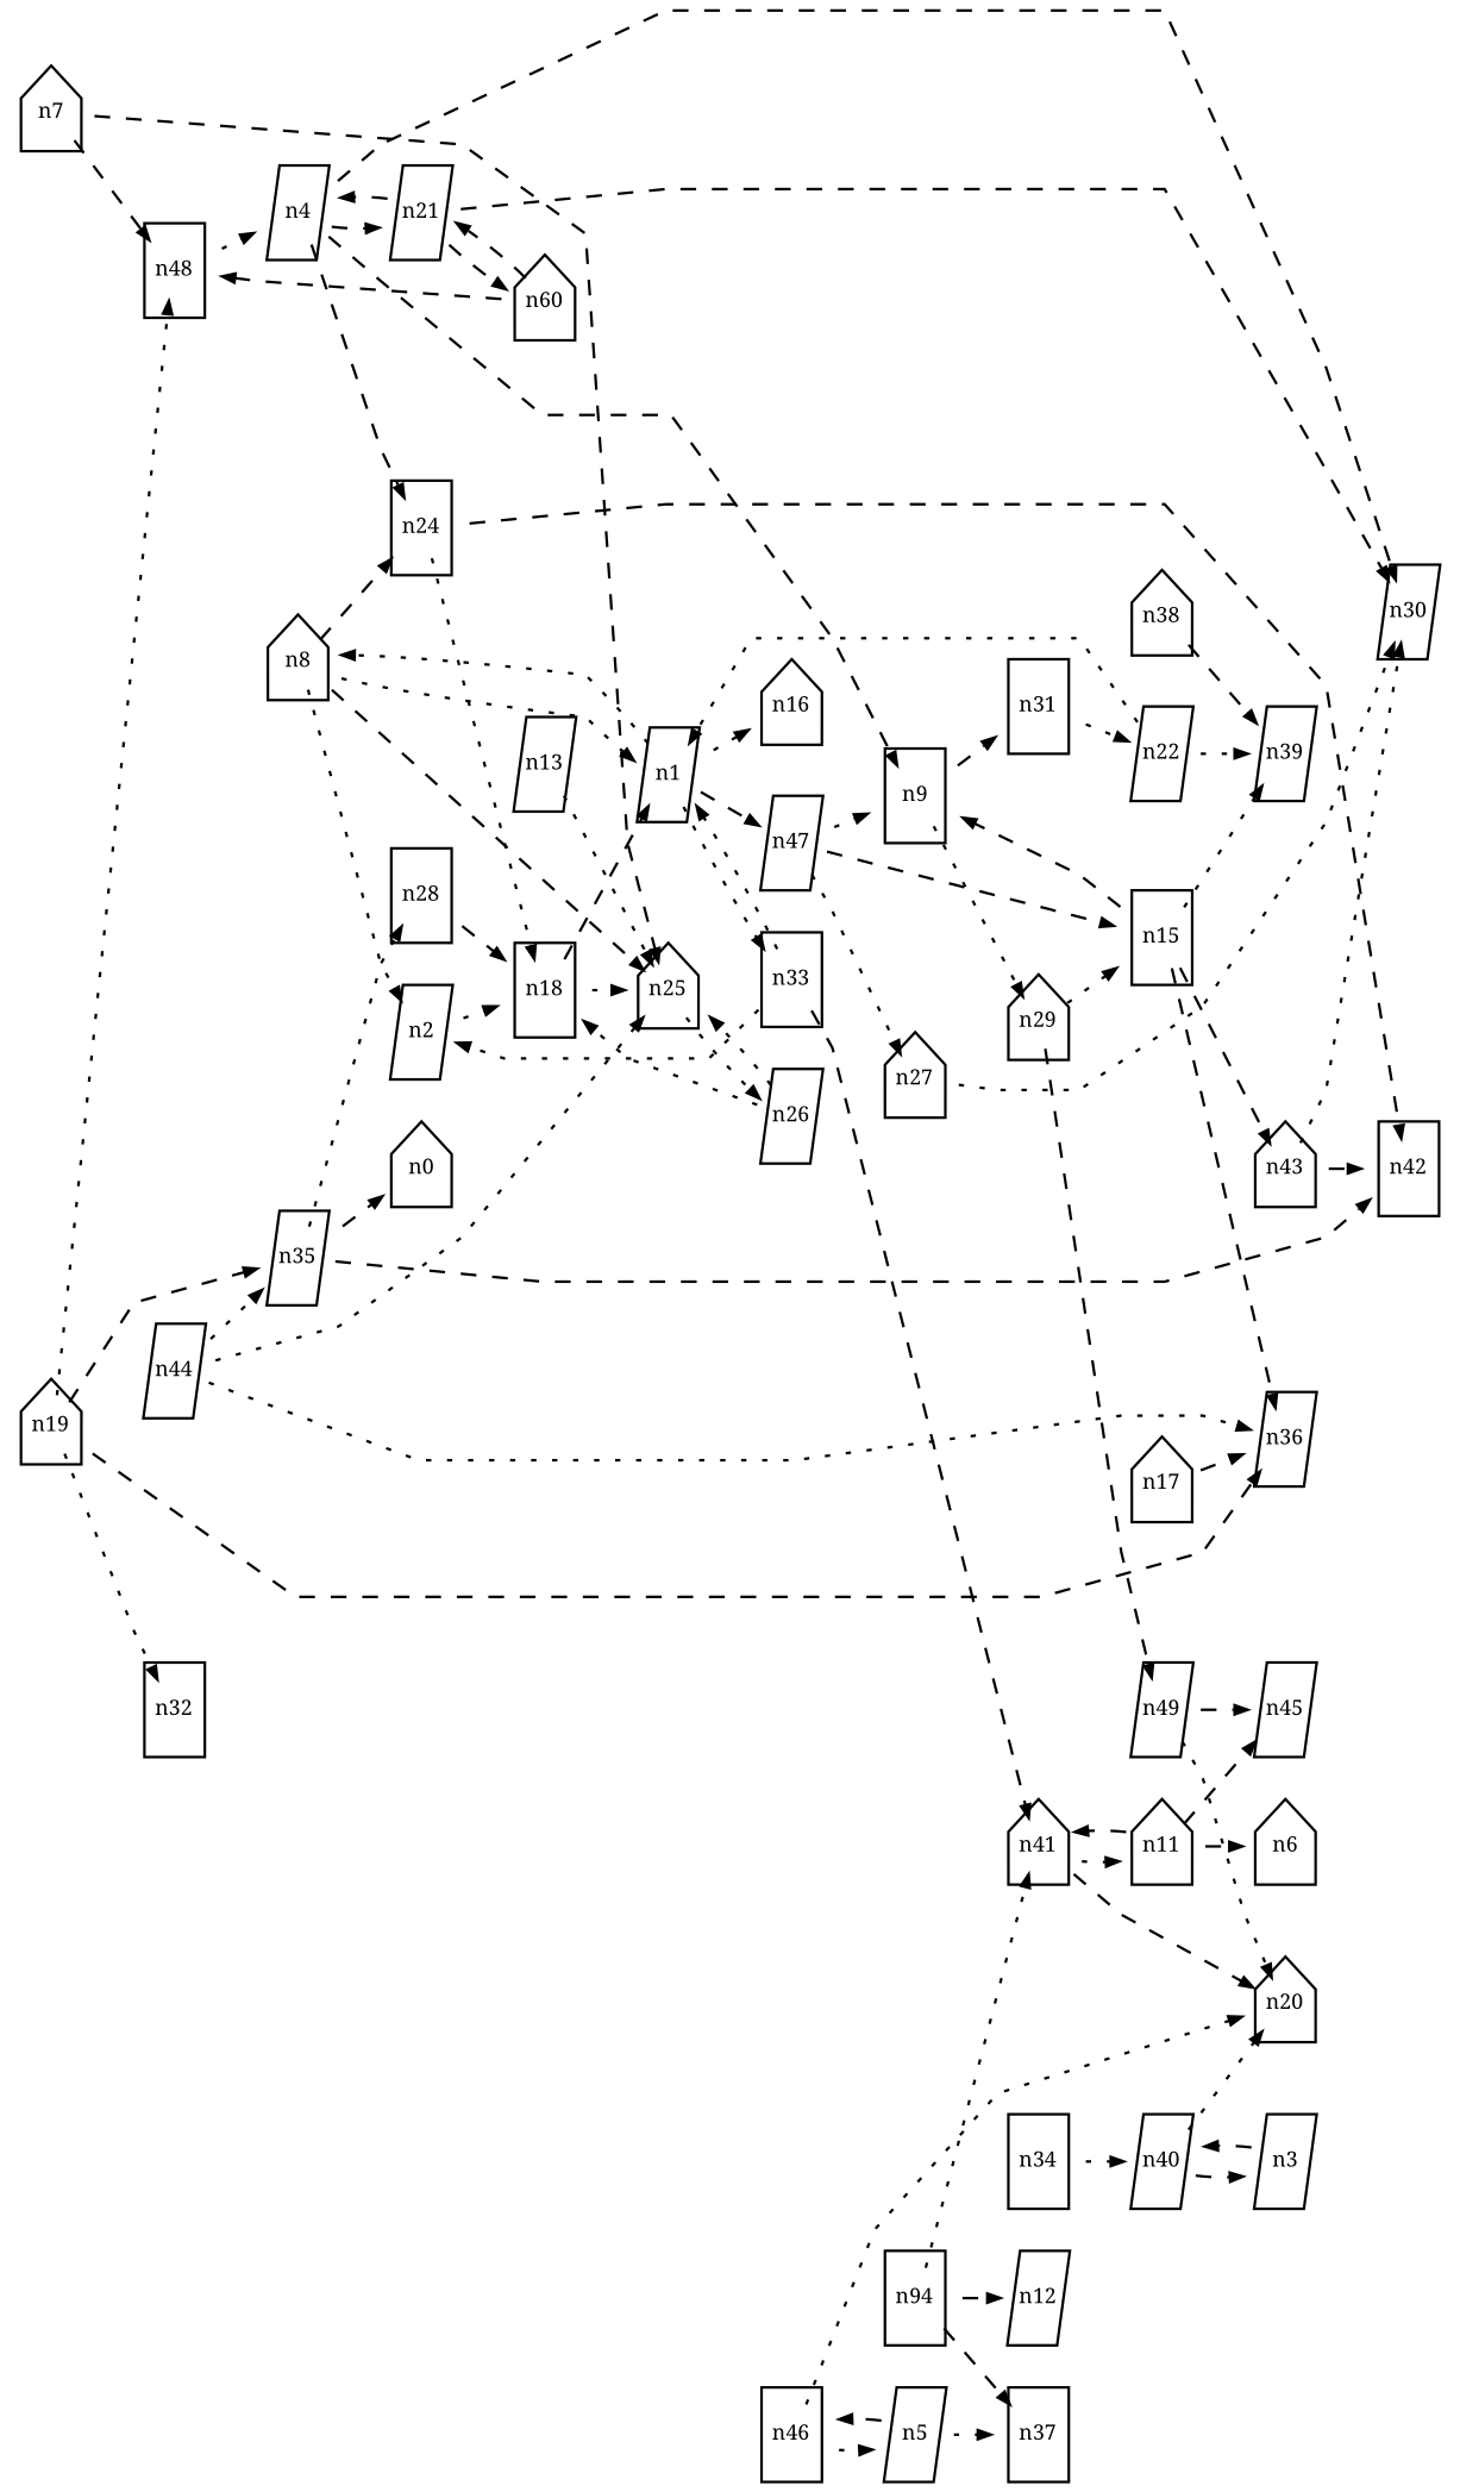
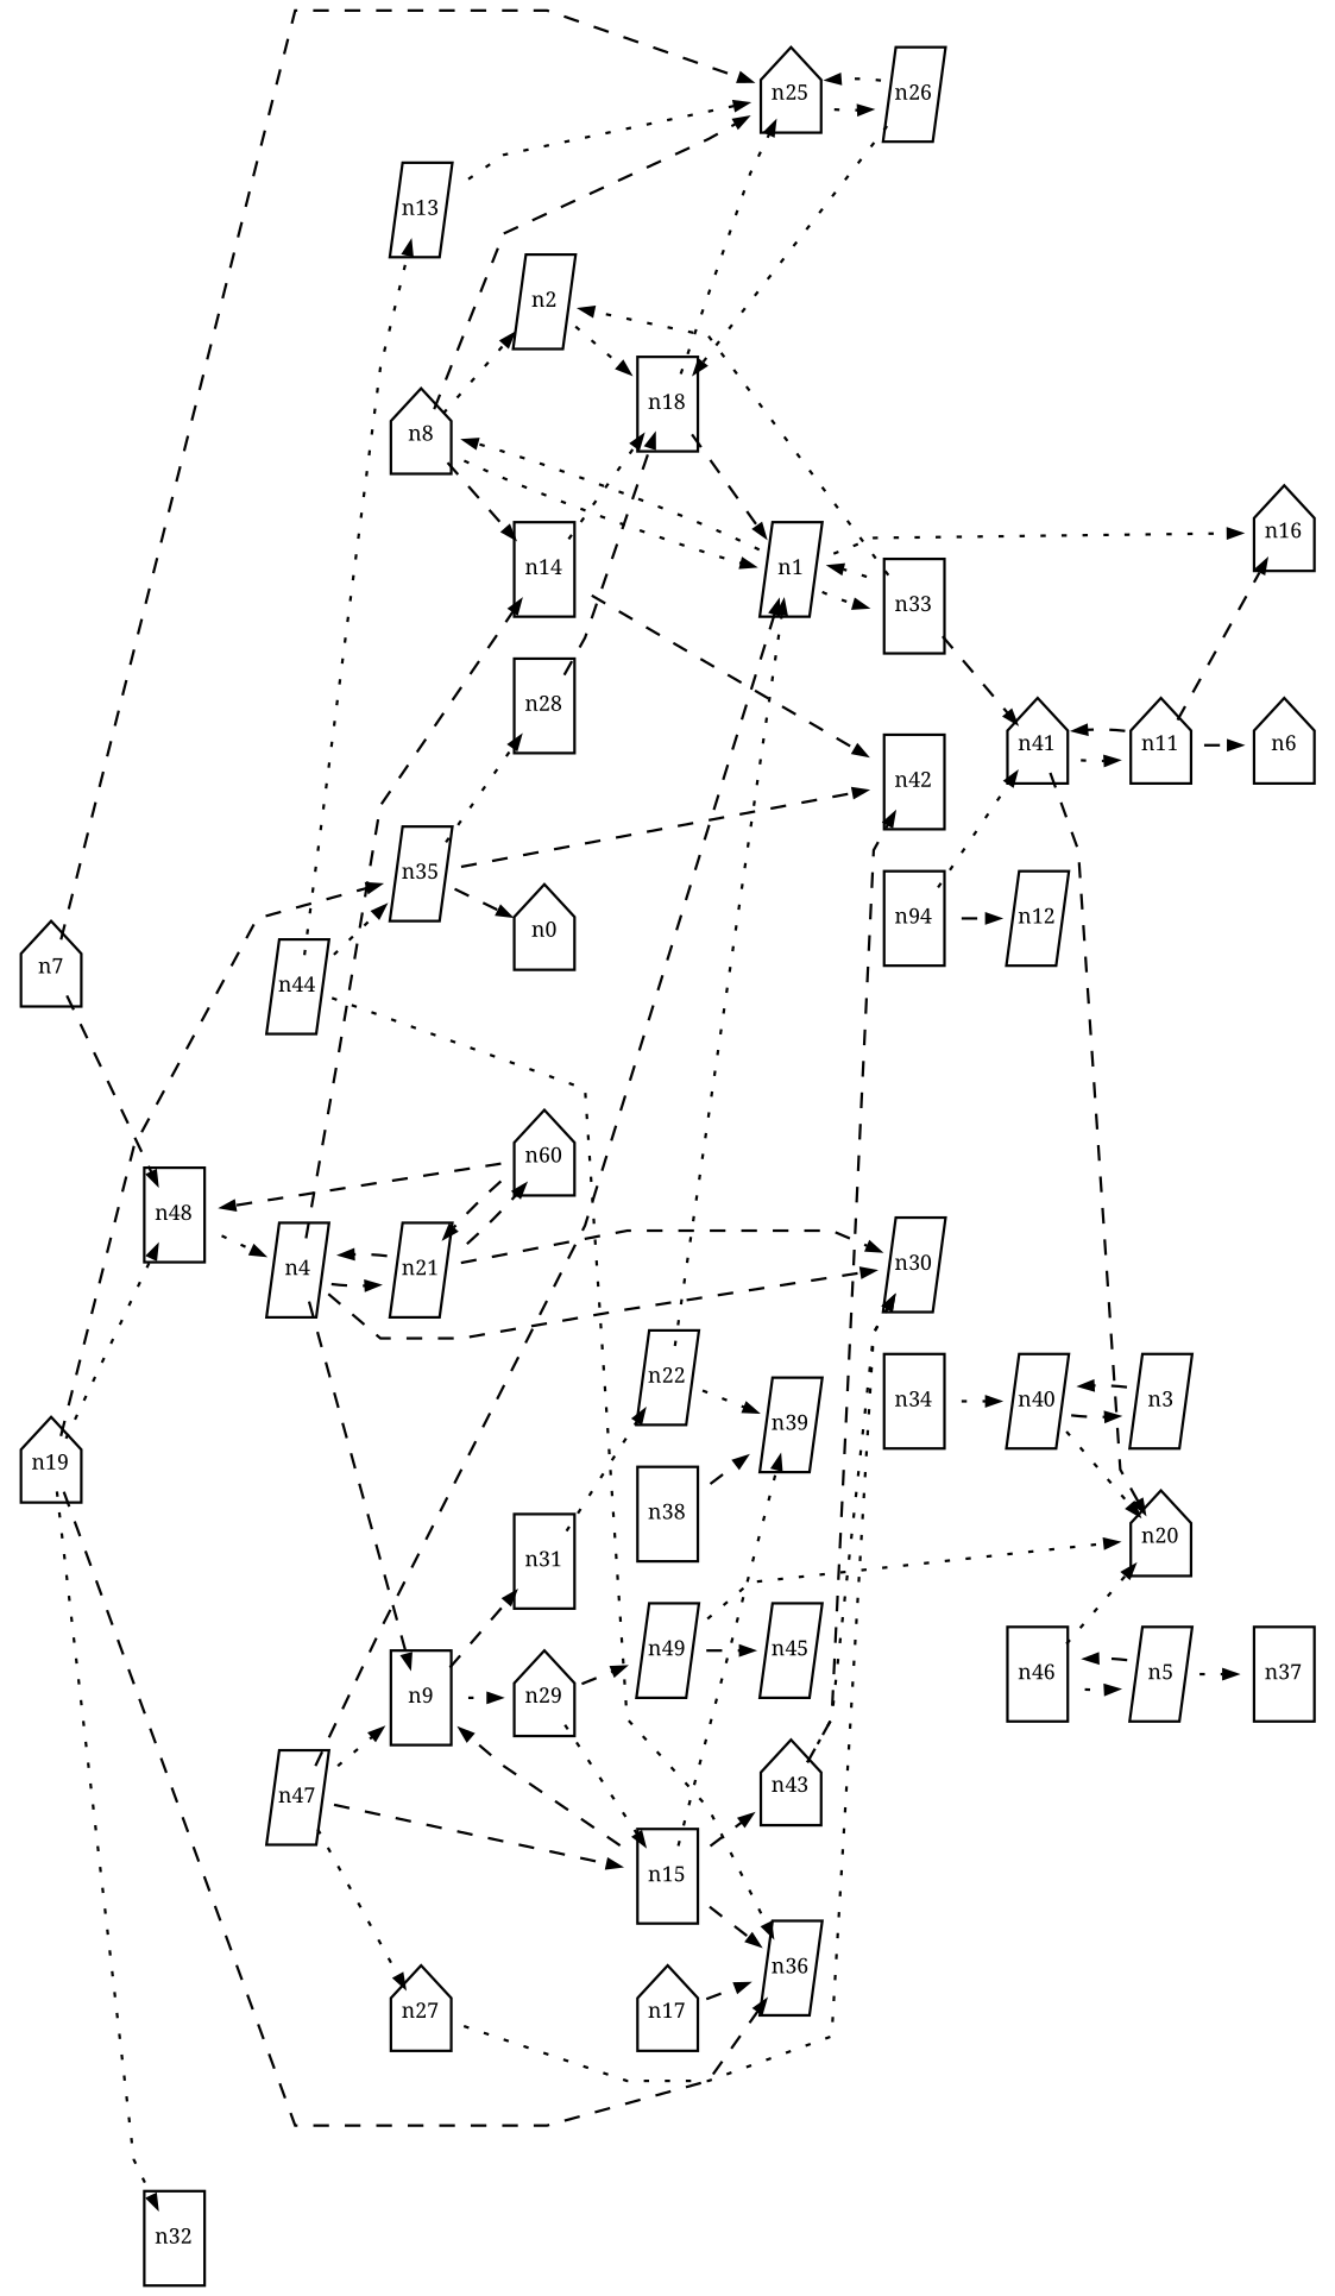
  digraph {
    fontname="Noto Serif"
    fontsize=8
    nodesep=0.22
    nodesize=0.16
    rankdir=LR
    ranksep=0.22
    splines=polyline
    node [fixedsize=shape fontname="Noto Serif" fontsize=8 shape=parallelogram]
    edge [arrowsize=0.5 fontname="Noto Serif" style=dashed]
    n8 [shape=house width=0.32]
    n2 [width=0.32]
-   n14 [shape=box width=0.32 label=n24]
+   n14 [shape=box width=0.32]
    n25 [shape=house width=0.32]
    n1 [width=0.32]
    n18 [shape=box width=0.32]
    n42 [shape=box width=0.32]
    n26 [width=0.32]
    n16 [shape=house width=0.32]
    n33 [shape=box width=0.32]
    n47 [width=0.32]
    n41 [shape=house width=0.32]
    n9 [shape=box width=0.32]
    n27 [shape=house width=0.32]
    n15 [shape=box width=0.32]
    n20 [shape=house width=0.32]
    n11 [shape=house width=0.32]
    n29 [shape=house width=0.32]
    n31 [shape=box width=0.32]
    n30 [width=0.32]
    n36 [width=0.32]
    n39 [width=0.32]
    n43 [shape=house width=0.32]
    n6 [shape=house width=0.32]
    n49 [width=0.32]
    n22 [width=0.32]
    n40 [width=0.32]
    n3 [width=0.32]
    n45 [width=0.32]
    n4 [width=0.32]
    n21 [width=0.32]
    n10 [label=n60 shape=house width=0.32]
    n48 [shape=box width=0.32]
    n5 [width=0.32]
    n37 [shape=box width=0.32]
    n46 [shape=box width=0.32]
    n7 [shape=house width=0.32]
    n13 [width=0.32]
    n17 [shape=house width=0.32]
    n44 [width=0.32]
    n35 [width=0.32]
    n19 [shape=house width=0.32]
    n32 [shape=box width=0.32]
    n0 [shape=house width=0.32]
    n28 [shape=box width=0.32]
    n24 [label=n94 shape=box width=0.32]
    n12 [width=0.32]
    n34 [shape=box width=0.32]
-   n38 [shape=house width=0.32]
+   n38 [shape=box width=0.32]
    n8 -> n2 [style=dotted]
    n8 -> n14
    n8 -> n25
    n8 -> n1 [style=dotted]
    n2 -> n18 [style=dotted]
    n14 -> n18 [style=dotted]
    n14 -> n42
    n25 -> n26 [style=dotted]
    n1 -> n8 [style=dotted]
    n1 -> n16 [style=dotted]
    n1 -> n33 [style=dotted]
-   n1 -> n47
+   n47 -> n1
    n18 -> n25 [style=dotted]
    n18 -> n1
    n26 -> n25 [style=dotted]
    n26 -> n18 [style=dotted]
    n33 -> n2 [style=dotted]
    n33 -> n1 [style=dotted]
    n33 -> n41
    n47 -> n9 [style=dotted]
    n47 -> n27 [style=dotted]
    n47 -> n15
    n41 -> n20
    n41 -> n11 [style=dotted]
    n9 -> n29 [style=dotted]
    n9 -> n31
    n27 -> n30 [style=dotted]
    n15 -> n9
    n15 -> n36
    n15 -> n39 [style=dotted]
    n15 -> n43
-   n11 -> n45
+   n11 -> n16
    n11 -> n41
    n11 -> n6
    n29 -> n15 [style=dotted]
    n29 -> n49
    n31 -> n22 [style=dotted]
    n43 -> n42
    n43 -> n30 [style=dotted]
    n49 -> n20 [style=dotted]
    n49 -> n45
    n22 -> n1 [style=dotted]
    n22 -> n39 [style=dotted]
    n40 -> n20 [style=dotted]
    n40 -> n3
    n3 -> n40
    n4 -> n14
    n4 -> n9
    n4 -> n30
    n4 -> n21
    n21 -> n30
    n21 -> n4
    n21 -> n10
    n10 -> n21
    n10 -> n48
    n48 -> n4 [style=dotted]
    n5 -> n37 [style=dotted]
    n5 -> n46
    n46 -> n20 [style=dotted]
    n46 -> n5 [style=dotted]
    n7 -> n25
    n7 -> n48
    n13 -> n25 [style=dotted]
    n17 -> n36
-   n44 -> n25 [style=dotted]
+   n44 -> n13 [style=dotted]
    n44 -> n36 [style=dotted]
    n44 -> n35 [style=dotted]
    n35 -> n42
    n35 -> n0
    n35 -> n28 [style=dotted]
    n19 -> n36
    n19 -> n48 [style=dotted]
    n19 -> n35
    n19 -> n32 [style=dotted]
    n28 -> n18
    n24 -> n41 [style=dotted]
-   n24 -> n37
    n24 -> n12
    n34 -> n40 [style=dotted]
    n38 -> n39
  }
